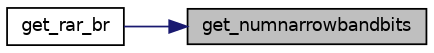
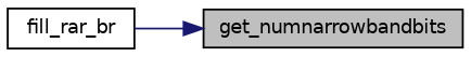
  digraph {
    rankdir=RL
    node [color=black fontname=Helvetica fontsize=10 shape=record style=filled]
    n1 [fillcolor=grey75 fontcolor=black height=0.2 label=get_numnarrowbandbits width=0.4]
-   n2 [fillcolor=white height=0.2 label=get_rar_br width=0.4]
+   n2 [fillcolor=white height=0.2 label=fill_rar_br width=0.4]
    n1 -> n2 [color=midnightblue dir=back fontname=Helvetica fontsize=10 labelfontname=Helvetica labelfontsize=10 style=solid]
  }
